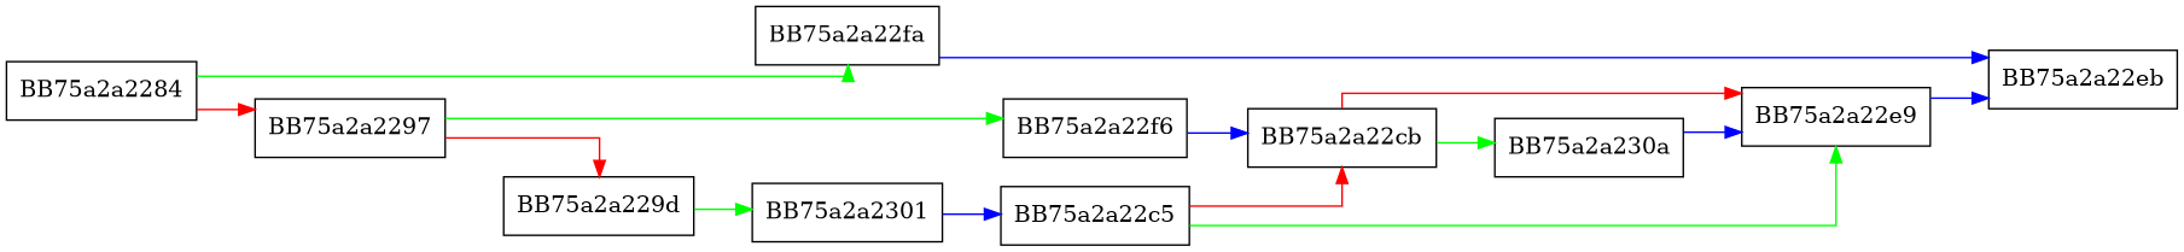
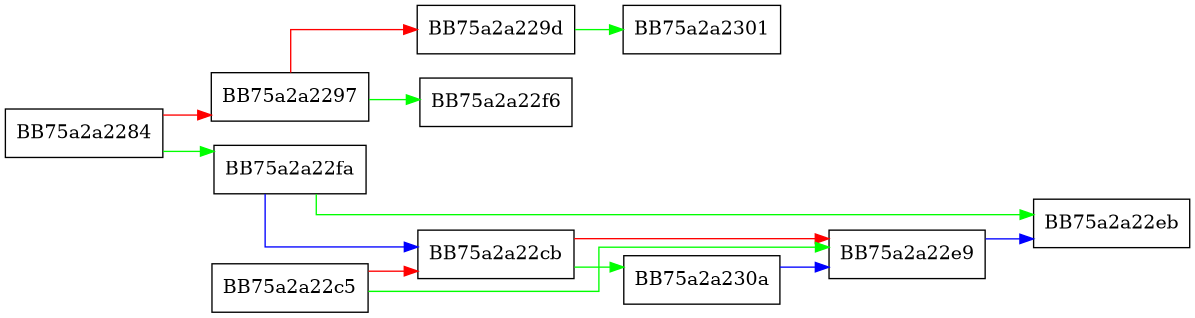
  digraph {
    rankdir=LR
    splines=ortho
    node [shape=box]
    edge [color=green]
    BB75a2a2284
    BB75a2a22fa
    BB75a2a2297
    BB75a2a22eb
    BB75a2a22f6
    BB75a2a229d
    BB75a2a22cb
    BB75a2a2301
    BB75a2a22e9
    BB75a2a230a
    BB75a2a22c5
    BB75a2a2284 -> BB75a2a22fa
    BB75a2a2284 -> BB75a2a2297 [color=red]
-   BB75a2a22fa -> BB75a2a22eb [color=blue]
+   BB75a2a22fa -> BB75a2a22eb
    BB75a2a2297 -> BB75a2a22f6
    BB75a2a2297 -> BB75a2a229d [color=red]
-   BB75a2a22f6 -> BB75a2a22cb [color=blue]
+   BB75a2a22fa -> BB75a2a22cb [color=blue]
    BB75a2a229d -> BB75a2a2301
    BB75a2a22cb -> BB75a2a22e9 [color=red]
    BB75a2a22cb -> BB75a2a230a
-   BB75a2a2301 -> BB75a2a22c5 [color=blue]
    BB75a2a22e9 -> BB75a2a22eb [color=blue]
    BB75a2a230a -> BB75a2a22e9 [color=blue]
    BB75a2a22c5 -> BB75a2a22cb [color=red]
    BB75a2a22c5 -> BB75a2a22e9
  }
